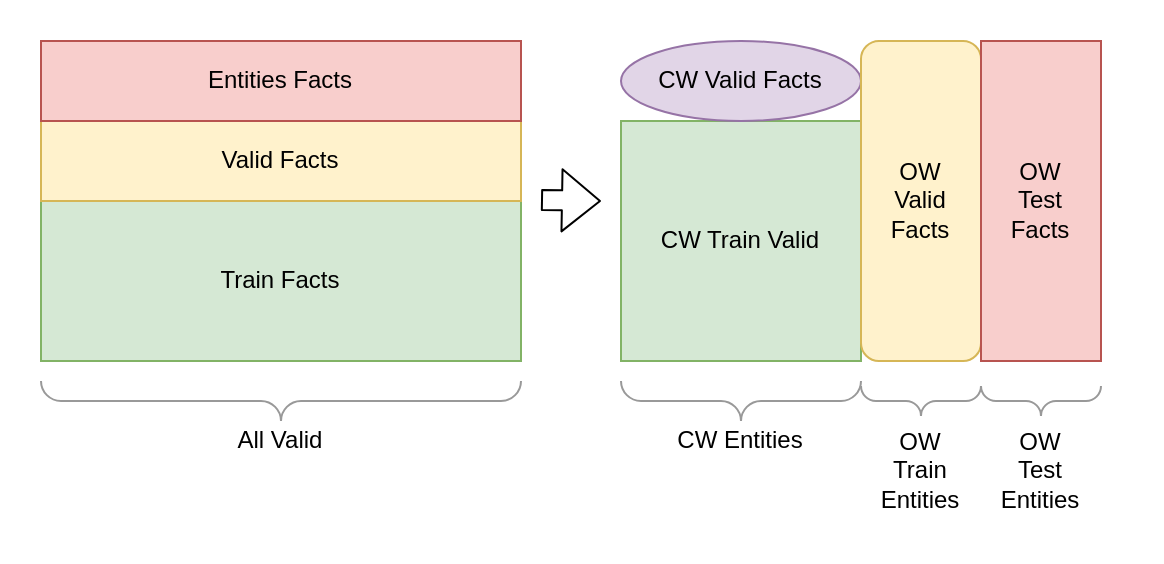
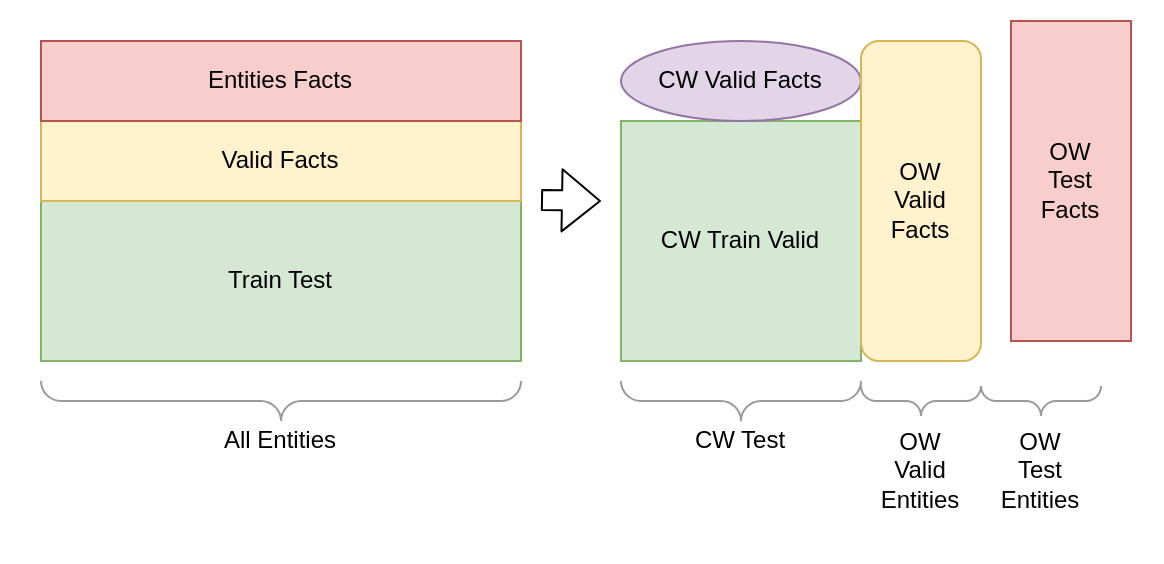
  <mxCell id="0" />
  <mxCell id="1" parent="0" />
  <mxCell id="2" value="CW Train Valid" style="rounded=0;whiteSpace=wrap;html=1;fillColor=#d5e8d4;strokeColor=#82b366;" vertex="1" parent="1"><mxGeometry x="310" y="60" width="120" height="120" as="geometry" /></mxCell>
- <mxCell id="3" value="Train Facts" style="rounded=0;whiteSpace=wrap;html=1;fillColor=#d5e8d4;strokeColor=#82b366;" vertex="1" parent="1"><mxGeometry x="20" y="100" width="240" height="80" as="geometry" /></mxCell>
+ <mxCell id="3" value="Train Test" style="rounded=0;whiteSpace=wrap;html=1;fillColor=#d5e8d4;strokeColor=#82b366;" vertex="1" parent="1"><mxGeometry x="20" y="100" width="240" height="80" as="geometry" /></mxCell>
  <mxCell id="4" value="Valid Facts" style="rounded=0;whiteSpace=wrap;html=1;fillColor=#fff2cc;strokeColor=#d6b656;" vertex="1" parent="1"><mxGeometry x="20" y="60" width="240" height="40" as="geometry" /></mxCell>
  <mxCell id="5" value="" style="shape=flexArrow;endArrow=classic;html=1;" edge="1" parent="1"><mxGeometry width="50" height="50" relative="1" as="geometry"><mxPoint x="270" y="99.5" as="sourcePoint" /><mxPoint x="300" y="100" as="targetPoint" /></mxGeometry></mxCell>
  <mxCell id="6" value="" style="verticalLabelPosition=bottom;shadow=0;dashed=0;align=center;html=1;verticalAlign=top;strokeWidth=1;shape=mxgraph.mockup.markup.curlyBrace;strokeColor=#999999;rotation=-180;" vertex="1" parent="1"><mxGeometry x="20" y="190" width="240" height="20" as="geometry" /></mxCell>
- <mxCell id="7" value="All Valid" style="text;html=1;strokeColor=none;fillColor=none;align=center;verticalAlign=middle;whiteSpace=wrap;rounded=0;" vertex="1" parent="1"><mxGeometry x="100" y="210" width="80" height="20" as="geometry" /></mxCell>
+ <mxCell id="7" value="All Entities" style="text;html=1;strokeColor=none;fillColor=none;align=center;verticalAlign=middle;whiteSpace=wrap;rounded=0;" vertex="1" parent="1"><mxGeometry x="100" y="210" width="80" height="20" as="geometry" /></mxCell>
  <mxCell id="8" value="" style="verticalLabelPosition=bottom;shadow=0;dashed=0;align=center;html=1;verticalAlign=top;strokeWidth=1;shape=mxgraph.mockup.markup.curlyBrace;strokeColor=#999999;rotation=-180;" vertex="1" parent="1"><mxGeometry x="310" y="190" width="120" height="20" as="geometry" /></mxCell>
- <mxCell id="9" value="CW Entities" style="text;html=1;strokeColor=none;fillColor=none;align=center;verticalAlign=middle;whiteSpace=wrap;rounded=0;" vertex="1" parent="1"><mxGeometry x="330" y="210" width="80" height="20" as="geometry" /></mxCell>
+ <mxCell id="9" value="CW Test" style="text;html=1;strokeColor=none;fillColor=none;align=center;verticalAlign=middle;whiteSpace=wrap;rounded=0;" vertex="1" parent="1"><mxGeometry x="330" y="210" width="80" height="20" as="geometry" /></mxCell>
  <mxCell id="10" value="" style="verticalLabelPosition=bottom;shadow=0;dashed=0;align=center;html=1;verticalAlign=top;strokeWidth=1;shape=mxgraph.mockup.markup.curlyBrace;strokeColor=#999999;rotation=-180;" vertex="1" parent="1"><mxGeometry x="430" y="190" width="60" height="20" as="geometry" /></mxCell>
- <mxCell id="11" value="OW&lt;br&gt;Train&lt;br&gt;Entities" style="text;html=1;strokeColor=none;fillColor=none;align=center;verticalAlign=middle;whiteSpace=wrap;rounded=0;" vertex="1" parent="1"><mxGeometry x="420" y="210" width="80" height="50" as="geometry" /></mxCell>
+ <mxCell id="11" value="OW&lt;br&gt;Valid&lt;br&gt;Entities" style="text;html=1;strokeColor=none;fillColor=none;align=center;verticalAlign=middle;whiteSpace=wrap;rounded=0;" vertex="1" parent="1"><mxGeometry x="420" y="210" width="80" height="50" as="geometry" /></mxCell>
  <mxCell id="12" value="" style="verticalLabelPosition=bottom;shadow=0;dashed=0;align=center;html=1;verticalAlign=top;strokeWidth=1;shape=mxgraph.mockup.markup.curlyBrace;strokeColor=#999999;rotation=-180;" vertex="1" parent="1"><mxGeometry x="490" y="190" width="60" height="20" as="geometry" /></mxCell>
  <mxCell id="13" value="OW&lt;br&gt;Test&lt;br&gt;Entities" style="text;html=1;strokeColor=none;fillColor=none;align=center;verticalAlign=middle;whiteSpace=wrap;rounded=0;" vertex="1" parent="1"><mxGeometry x="480" y="210" width="80" height="50" as="geometry" /></mxCell>
  <mxCell id="14" value="Entities Facts" style="rounded=0;whiteSpace=wrap;html=1;fillColor=#f8cecc;strokeColor=#b85450;" vertex="1" parent="1"><mxGeometry x="20" y="20" width="240" height="40" as="geometry" /></mxCell>
  <mxCell id="15" value="CW Valid Facts" style="ellipse;whiteSpace=wrap;html=1;fillColor=#e1d5e7;strokeColor=#9673a6;" vertex="1" parent="1"><mxGeometry x="310" y="20" width="120" height="40" as="geometry" /></mxCell>
  <mxCell id="16" value="OW&lt;br&gt;Valid&lt;br&gt;Facts" style="whiteSpace=wrap;html=1;fillColor=#fff2cc;strokeColor=#d6b656;rounded=1;" vertex="1" parent="1"><mxGeometry x="430" y="20" width="60" height="160" as="geometry" /></mxCell>
- <mxCell id="17" value="OW&lt;br&gt;Test&lt;br&gt;Facts" style="rounded=0;whiteSpace=wrap;html=1;fillColor=#f8cecc;strokeColor=#b85450;" vertex="1" parent="1"><mxGeometry x="490" y="20" width="60" height="160" as="geometry" /></mxCell>
+ <mxCell id="17" value="OW&lt;br&gt;Test&lt;br&gt;Facts" style="rounded=0;whiteSpace=wrap;html=1;fillColor=#f8cecc;strokeColor=#b85450;" vertex="1" parent="1"><mxGeometry x="505" y="10" width="60" height="160" as="geometry" /></mxCell>
